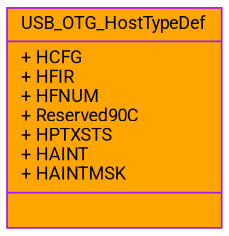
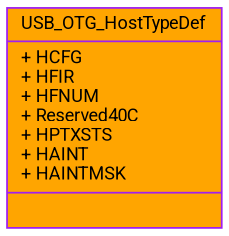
  digraph {
    fontname=Roboto
-   n1 [color=purple fillcolor=orange fontcolor=black fontname=Roboto fontsize=10 height=0.2 label="{USB_OTG_HostTypeDef\n|+ HCFG\l+ HFIR\l+ HFNUM\l+ Reserved90C\l+ HPTXSTS\l+ HAINT\l+ HAINTMSK\l|}" shape=record style=filled width=0.4]
+   n1 [color=purple fillcolor=orange fontcolor=black fontname=Roboto fontsize=10 height=0.2 label="{USB_OTG_HostTypeDef\n|+ HCFG\l+ HFIR\l+ HFNUM\l+ Reserved40C\l+ HPTXSTS\l+ HAINT\l+ HAINTMSK\l|}" shape=record style=filled width=0.4]
  }
